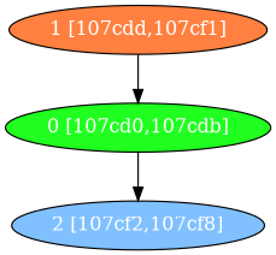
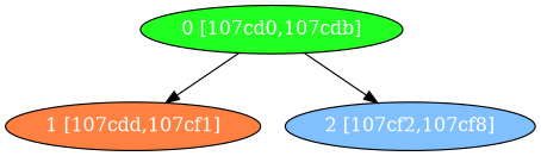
  digraph {
    node [fontcolor="#ffffff" shape=oval style=filled]
    n1 [fillcolor="#20FF20" label="0 [107cd0,107cdb]"]
    n2 [fillcolor="#FF8040" label="1 [107cdd,107cf1]"]
    n3 [fillcolor="#80C0FF" label="2 [107cf2,107cf8]"]
-   n2 -> n1
+   n1 -> n2
    n1 -> n3
  }
